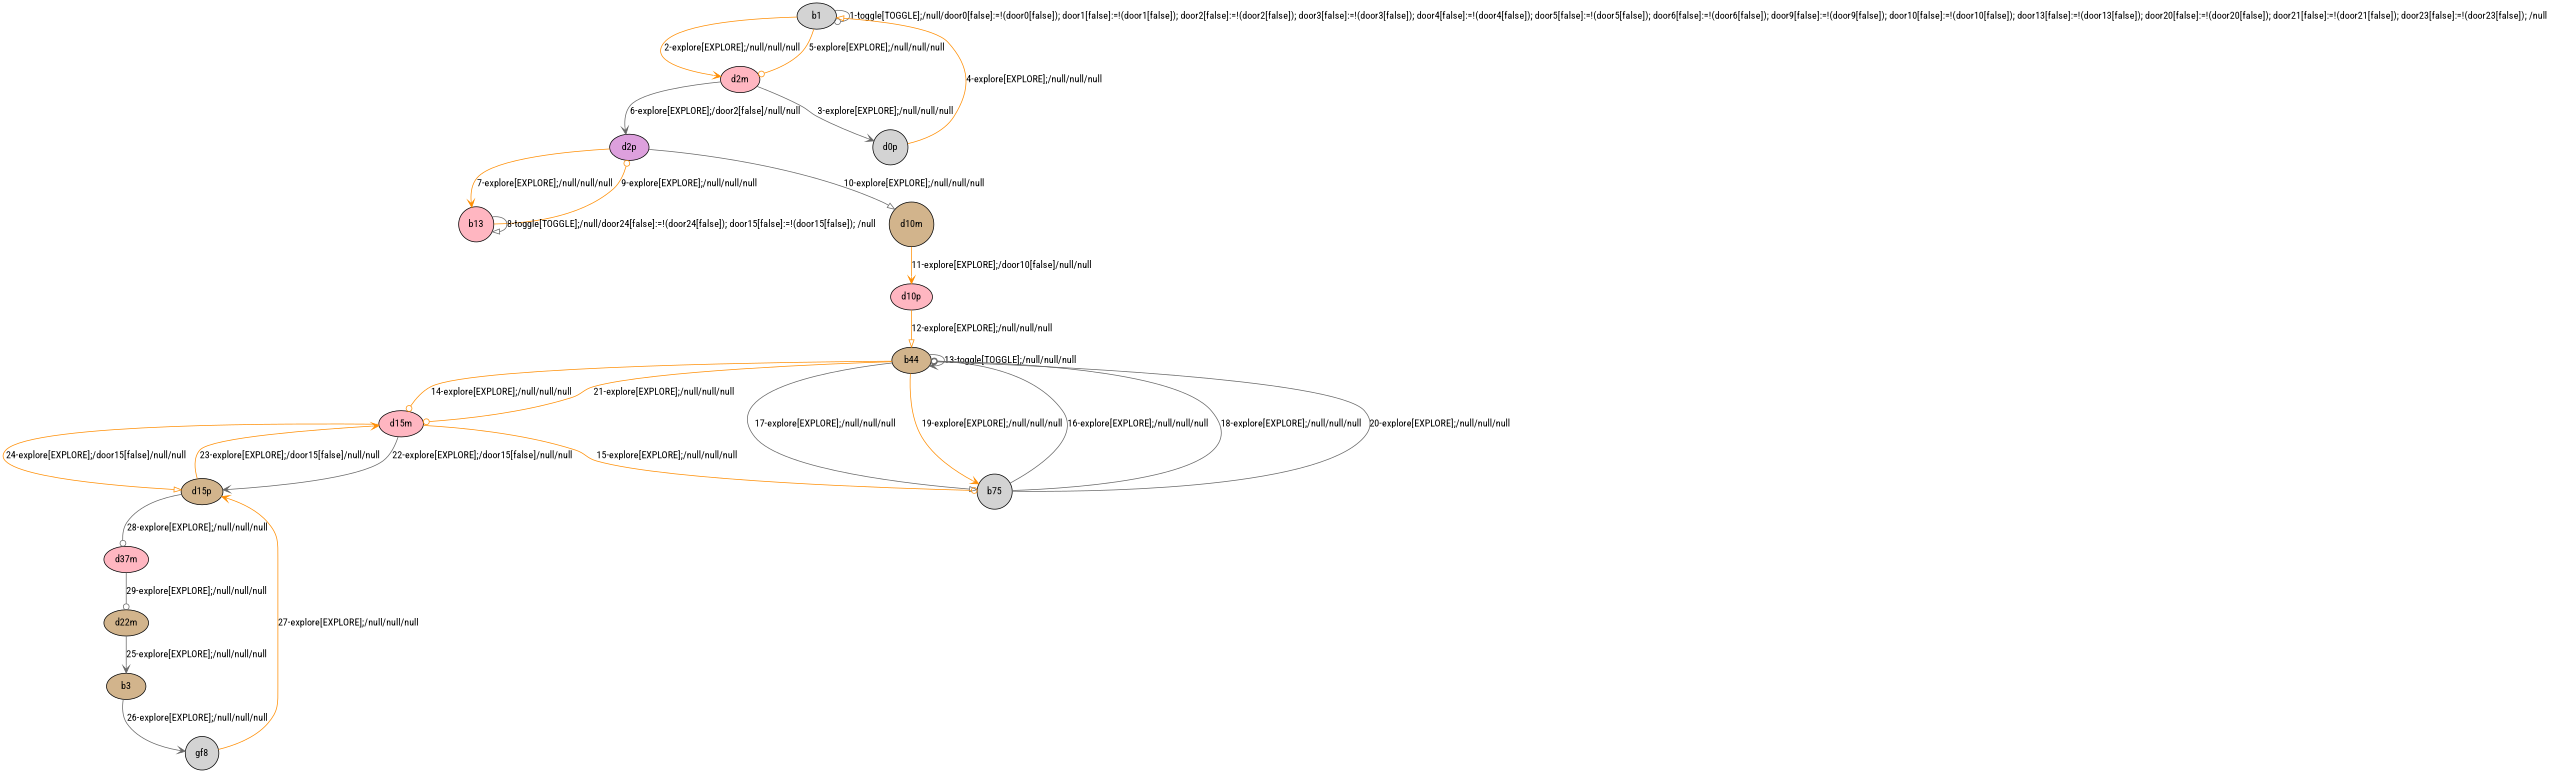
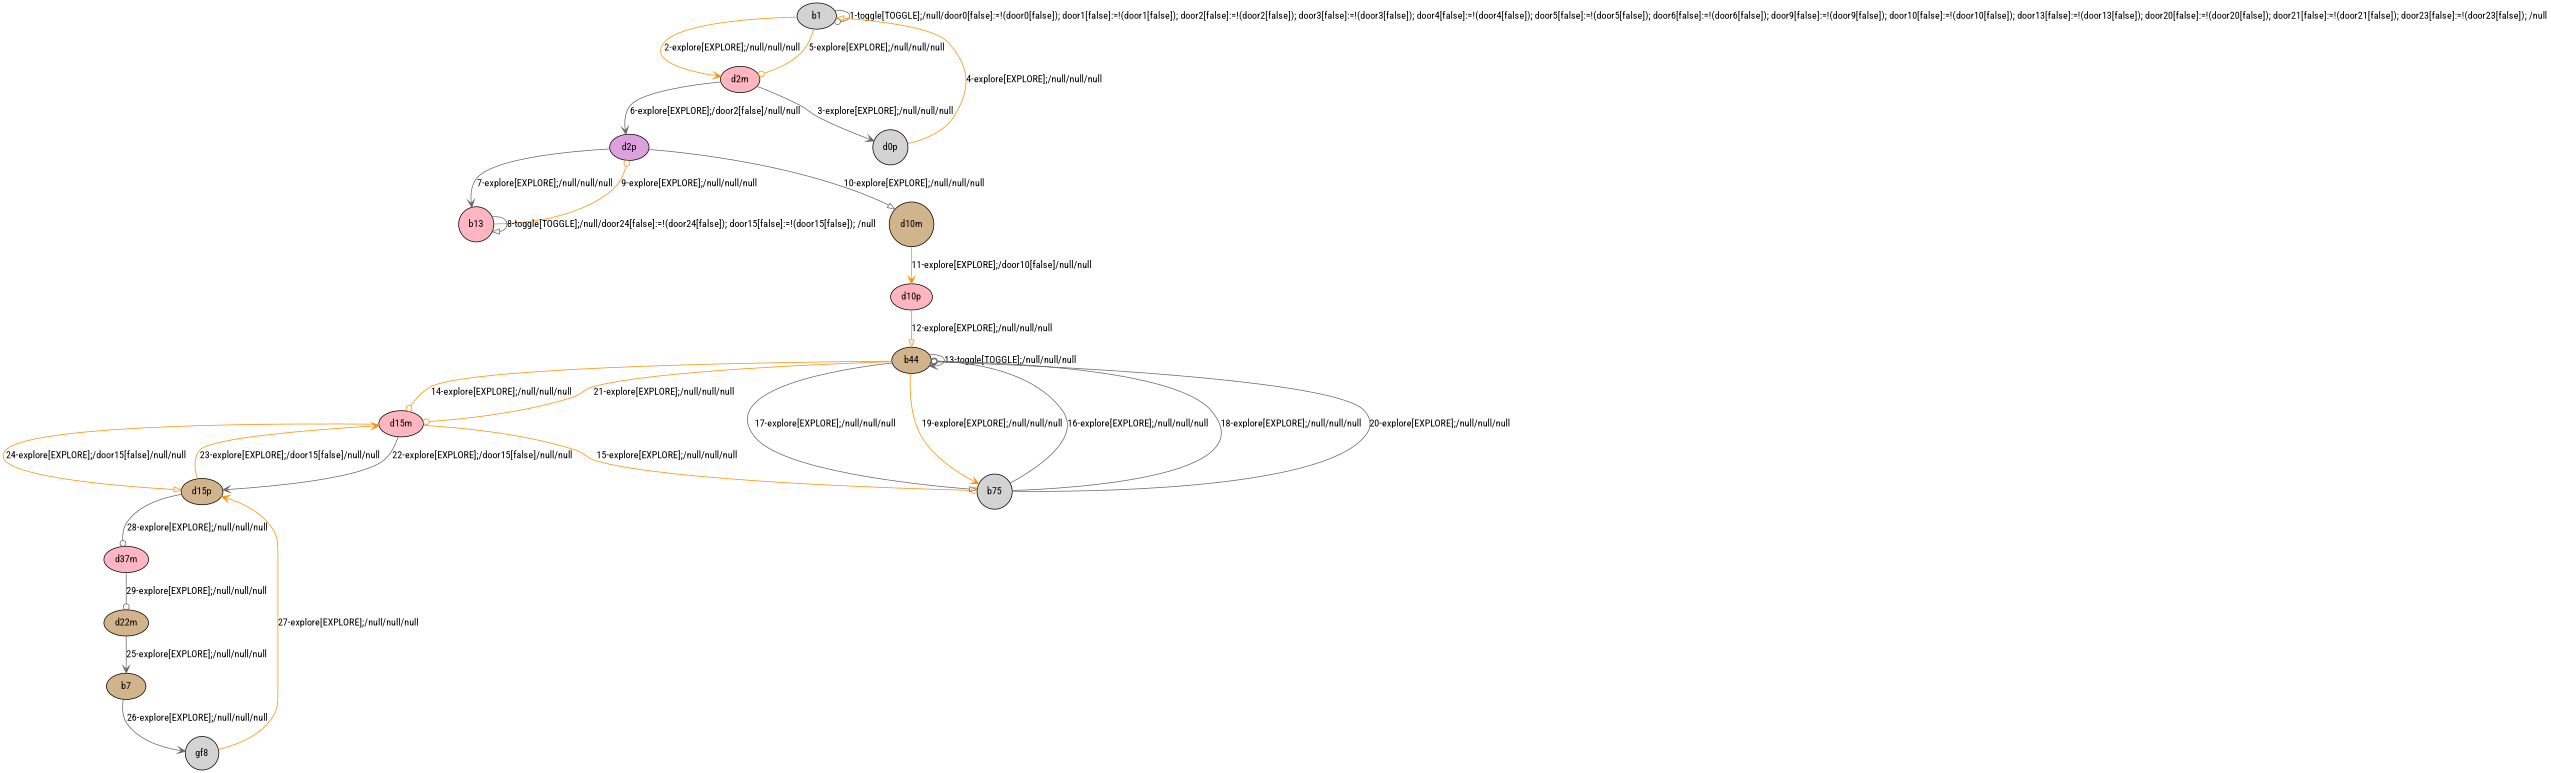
  digraph {
    fontname="Roboto Condensed"
    node [fillcolor=lightpink fontname="Roboto Condensed" shape=ellipse style=filled]
    edge [arrowhead=vee color=gray40 fontname="Roboto Condensed"]
    b1 [fillcolor=lightgrey]
    d2m
    d0p [fillcolor=lightgrey shape=circle]
    d2p [fillcolor=plum]
    b13 [shape=circle]
    d10m [fillcolor=tan shape=circle]
    d10p
    b44 [fillcolor=tan]
    d15m
    n10 [fillcolor=lightgrey label=b75 shape=circle]
    d15p [fillcolor=tan]
    d37m
-   b7 [fillcolor=tan label=b3]
+   b7 [fillcolor=tan]
    gf8 [fillcolor=lightgrey shape=circle]
    d22m [fillcolor=tan]
    b1 -> b1 [arrowhead=odot label="1-toggle[TOGGLE];/null/door0[false]:=!(door0[false]); door1[false]:=!(door1[false]); door2[false]:=!(door2[false]); door3[false]:=!(door3[false]); door4[false]:=!(door4[false]); door5[false]:=!(door5[false]); door6[false]:=!(door6[false]); door9[false]:=!(door9[false]); door10[false]:=!(door10[false]); door13[false]:=!(door13[false]); door20[false]:=!(door20[false]); door21[false]:=!(door21[false]); door23[false]:=!(door23[false]); /null"]
    b1 -> d2m [color=darkorange label="2-explore[EXPLORE];/null/null/null"]
    b1 -> d2m [arrowhead=odot color=darkorange label="5-explore[EXPLORE];/null/null/null"]
    d2m -> d0p [label="3-explore[EXPLORE];/null/null/null"]
    d2m -> d2p [label="6-explore[EXPLORE];/door2[false]/null/null"]
    d0p -> b1 [arrowhead=onormal color=darkorange label="4-explore[EXPLORE];/null/null/null"]
-   d2p -> b13 [color=darkorange label="7-explore[EXPLORE];/null/null/null"]
+   d2p -> b13 [label="7-explore[EXPLORE];/null/null/null"]
    d2p -> d10m [arrowhead=onormal label="10-explore[EXPLORE];/null/null/null"]
    b13 -> d2p [arrowhead=odot color=darkorange label="9-explore[EXPLORE];/null/null/null"]
    b13 -> b13 [arrowhead=onormal label="8-toggle[TOGGLE];/null/door24[false]:=!(door24[false]); door15[false]:=!(door15[false]); /null"]
    d10m -> d10p [color=darkorange label="11-explore[EXPLORE];/door10[false]/null/null"]
    d10p -> b44 [arrowhead=onormal color=darkorange label="12-explore[EXPLORE];/null/null/null"]
    b44 -> b44 [label="13-toggle[TOGGLE];/null/null/null"]
    b44 -> d15m [arrowhead=odot color=darkorange label="14-explore[EXPLORE];/null/null/null"]
    b44 -> d15m [arrowhead=odot color=darkorange label="21-explore[EXPLORE];/null/null/null"]
    b44 -> n10 [arrowhead=onormal label="17-explore[EXPLORE];/null/null/null"]
    b44 -> n10 [color=darkorange label="19-explore[EXPLORE];/null/null/null"]
    d15m -> n10 [arrowhead=odot color=darkorange label="15-explore[EXPLORE];/null/null/null"]
    d15m -> d15p [label="22-explore[EXPLORE];/door15[false]/null/null"]
    d15m -> d15p [arrowhead=onormal color=darkorange label="24-explore[EXPLORE];/door15[false]/null/null"]
    n10 -> b44 [arrowhead=odot label="16-explore[EXPLORE];/null/null/null"]
    n10 -> b44 [arrowhead=odot label="18-explore[EXPLORE];/null/null/null"]
    n10 -> b44 [arrowhead=odot label="20-explore[EXPLORE];/null/null/null"]
    d15p -> d15m [color=darkorange label="23-explore[EXPLORE];/door15[false]/null/null"]
    d15p -> d37m [arrowhead=odot label="28-explore[EXPLORE];/null/null/null"]
    d37m -> d22m [arrowhead=odot label="29-explore[EXPLORE];/null/null/null"]
    b7 -> gf8 [label="26-explore[EXPLORE];/null/null/null"]
    gf8 -> d15p [color=darkorange label="27-explore[EXPLORE];/null/null/null"]
    d22m -> b7 [label="25-explore[EXPLORE];/null/null/null"]
  }
